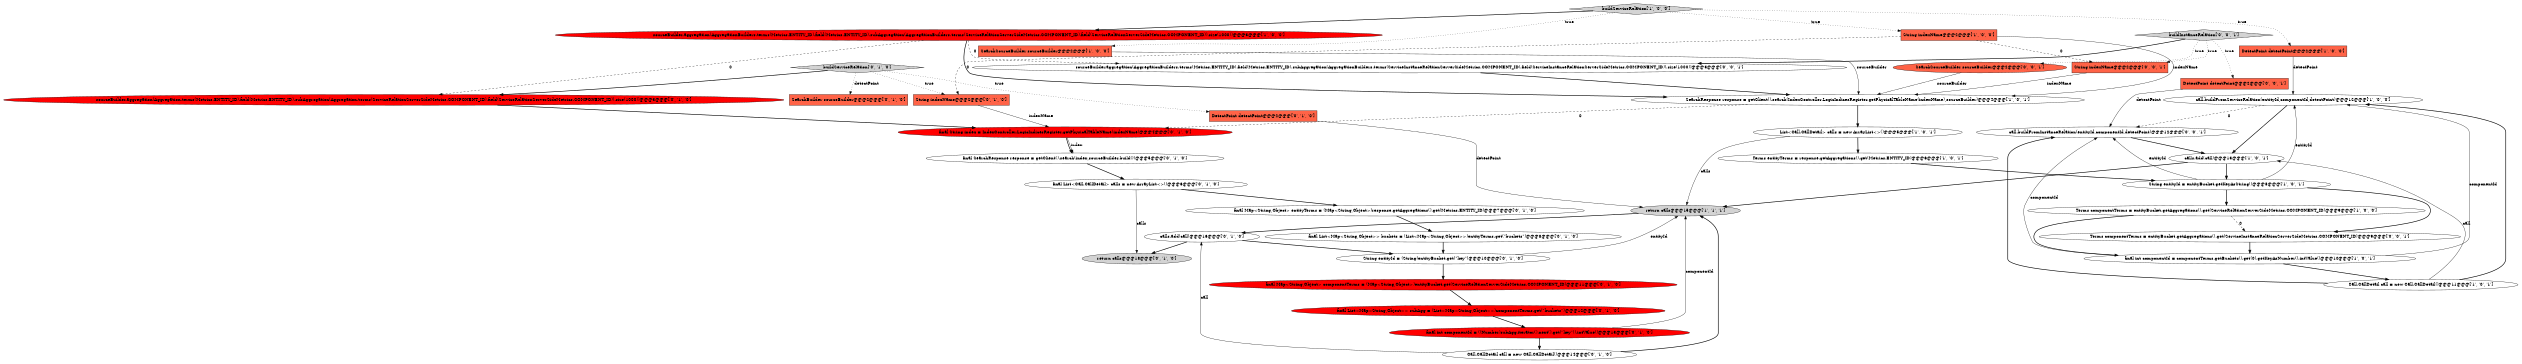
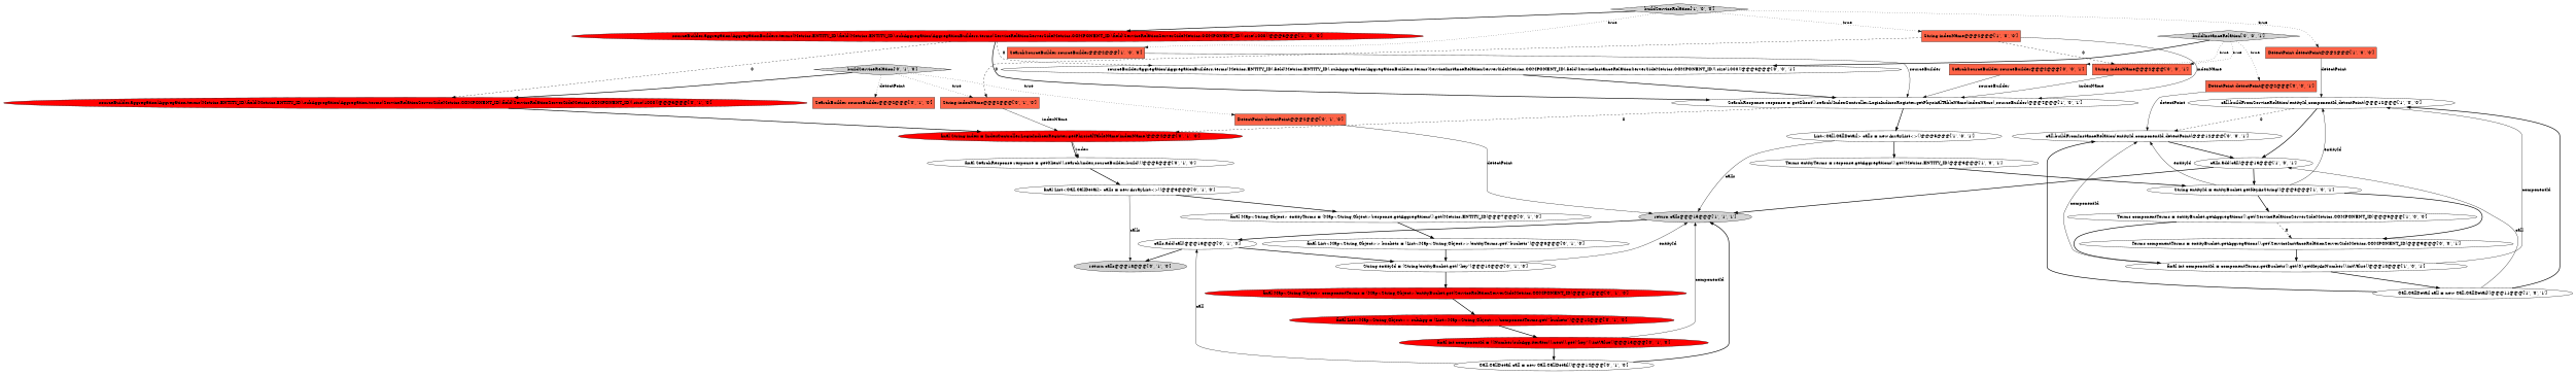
  digraph {
    fontname="DejaVu Serif"
    node [fillcolor=white fontname="DejaVu Serif" shape=ellipse style=filled]
    edge [fontname="DejaVu Serif" style=bold]
    n1 [fillcolor=tomato label="DetectPoint detectPoint@@@2@@@['1', '0', '0']" shape=box]
    n2 [label="call.buildFromServiceRelation(entityId,componentId,detectPoint)@@@12@@@['1', '0', '0']"]
    n3 [label="call.buildFromInstanceRelation(entityId,componentId,detectPoint)@@@12@@@['0', '0', '1']"]
    n4 [label="calls.add(call)@@@13@@@['1', '0', '1']"]
    n5 [fillcolor=tomato label="SearchSourceBuilder sourceBuilder@@@2@@@['1', '0', '0']" shape=box]
    n6 [label="SearchResponse response = getClient().search(IndexController.LogicIndicesRegister.getPhysicalTableName(indexName),sourceBuilder)@@@4@@@['1', '0', '1']"]
    n7 [label="List<Call.CallDetail> calls = new ArrayList<>()@@@5@@@['1', '0', '1']"]
    n8 [fillcolor=red label="final String index = IndexController.LogicIndicesRegister.getPhysicalTableName(indexName)@@@4@@@['0', '1', '0']"]
    n9 [label="final List<Map<String,Object>> buckets = (List<Map<String,Object>>)entityTerms.get(\"buckets\")@@@8@@@['0', '1', '0']"]
    n10 [label="String entityId = (String)entityBucket.get(\"key\")@@@10@@@['0', '1', '0']"]
    n11 [fillcolor=red label="final Map<String,Object> componentTerms = (Map<String,Object>)entityBucket.get(ServiceRelationServerSideMetrics.COMPONENT_ID)@@@11@@@['0', '1', '0']"]
    n12 [fillcolor=lightgray label="return calls@@@15@@@['1', '1', '1']"]
    n13 [fillcolor=red label="final List<Map<String,Object>> subAgg = (List<Map<String,Object>>)componentTerms.get(\"buckets\")@@@12@@@['0', '1', '0']"]
    n14 [fillcolor=red label="final int componentId = ((Number)subAgg.iterator().next().get(\"key\")).intValue()@@@13@@@['0', '1', '0']"]
    n15 [label="String entityId = entityBucket.getKeyAsString()@@@8@@@['1', '0', '1']"]
    n16 [label="calls.add(call)@@@16@@@['0', '1', '0']"]
    n17 [fillcolor=lightgray label="return calls@@@18@@@['0', '1', '0']"]
    n18 [label="Terms componentTerms = entityBucket.getAggregations().get(ServiceInstanceRelationServerSideMetrics.COMPONENT_ID)@@@9@@@['0', '0', '1']"]
    n19 [label="Terms componentTerms = entityBucket.getAggregations().get(ServiceRelationServerSideMetrics.COMPONENT_ID)@@@9@@@['1', '0', '0']"]
    n20 [label="final int componentId = componentTerms.getBuckets().get(0).getKeyAsNumber().intValue()@@@10@@@['1', '0', '1']"]
    n21 [fillcolor=tomato label="SearchBuilder sourceBuilder@@@2@@@['0', '1', '0']" shape=box]
    n22 [label="Terms entityTerms = response.getAggregations().get(Metrics.ENTITY_ID)@@@6@@@['1', '0', '1']"]
    n23 [fillcolor=red label="sourceBuilder.aggregation(AggregationBuilders.terms(Metrics.ENTITY_ID).field(Metrics.ENTITY_ID).subAggregation(AggregationBuilders.terms(ServiceRelationServerSideMetrics.COMPONENT_ID).field(ServiceRelationServerSideMetrics.COMPONENT_ID)).size(1000))@@@3@@@['1', '0', '0']"]
    n24 [fillcolor=red label="sourceBuilder.aggregation(Aggregation.terms(Metrics.ENTITY_ID).field(Metrics.ENTITY_ID).subAggregation(Aggregation.terms(ServiceRelationServerSideMetrics.COMPONENT_ID).field(ServiceRelationServerSideMetrics.COMPONENT_ID)).size(1000))@@@3@@@['0', '1', '0']"]
    n25 [label="sourceBuilder.aggregation(AggregationBuilders.terms(Metrics.ENTITY_ID).field(Metrics.ENTITY_ID).subAggregation(AggregationBuilders.terms(ServiceInstanceRelationServerSideMetrics.COMPONENT_ID).field(ServiceInstanceRelationServerSideMetrics.COMPONENT_ID)).size(1000))@@@3@@@['0', '0', '1']"]
    n26 [label="Call.CallDetail call = new Call.CallDetail()@@@14@@@['0', '1', '0']"]
    n27 [label="Call.CallDetail call = new Call.CallDetail()@@@11@@@['1', '0', '1']"]
    n28 [label="final List<Call.CallDetail> calls = new ArrayList<>()@@@6@@@['0', '1', '0']"]
    n29 [label="final Map<String,Object> entityTerms = (Map<String,Object>)response.getAggregations().get(Metrics.ENTITY_ID)@@@7@@@['0', '1', '0']"]
    n30 [label="final SearchResponse response = getClient().search(index,sourceBuilder.build())@@@5@@@['0', '1', '0']"]
    n31 [fillcolor=lightgray label="buildServiceRelation['0', '1', '0']" shape=diamond]
    n32 [fillcolor=tomato label="DetectPoint detectPoint@@@2@@@['0', '1', '0']" shape=box]
    n33 [fillcolor=tomato label="String indexName@@@2@@@['0', '1', '0']" shape=box]
    n34 [fillcolor=tomato label="String indexName@@@2@@@['1', '0', '0']" shape=box]
    n35 [fillcolor=tomato label="String indexName@@@2@@@['0', '0', '1']" shape=box]
    n36 [fillcolor=lightgray label="buildServiceRelation['1', '0', '0']" shape=diamond]
    n37 [fillcolor=tomato label="DetectPoint detectPoint@@@2@@@['0', '0', '1']" shape=box]
-   n38 [fillcolor=tomato label="SearchSourceBuilder sourceBuilder@@@2@@@['0', '0', '1']"]
+   n38 [fillcolor=tomato label="SearchSourceBuilder sourceBuilder@@@2@@@['0', '0', '1']" shape=box]
    n39 [fillcolor=lightgray label="buildInstanceRelation['0', '0', '1']" shape=diamond]
    n1 -> n2 [label=detectPoint style=solid]
    n2 -> n3 [label=0 style=dashed]
    n2 -> n4
    n3 -> n4
    n4 -> n12
    n4 -> n15
    n5 -> n6 [label=sourceBuilder style=solid]
    n6 -> n7
    n6 -> n8 [label=0 style=dashed]
    n7 -> n12 [label=calls style=solid]
    n7 -> n22
    n8 -> n30
    n8 -> n30 [label=index style=solid]
    n9 -> n10
    n10 -> n11
    n10 -> n12 [label=entityId style=solid]
    n11 -> n13
    n12 -> n16
    n13 -> n14
    n14 -> n12 [label=componentId style=solid]
    n14 -> n26
    n15 -> n2 [label=entityId style=solid]
    n15 -> n3 [label=entityId style=solid]
    n15 -> n18
    n15 -> n19
    n16 -> n10
    n16 -> n17
    n18 -> n20
    n19 -> n18 [label=0 style=dashed]
    n19 -> n20
    n20 -> n2 [label=componentId style=solid]
    n20 -> n3 [label=componentId style=solid]
    n20 -> n27
    n22 -> n15
    n23 -> n6
    n23 -> n24 [label=0 style=dashed]
    n23 -> n25 [label=0 style=dashed]
    n24 -> n8
    n25 -> n6
    n26 -> n12
    n26 -> n16 [label=call style=solid]
    n27 -> n2
    n27 -> n3
    n27 -> n4 [label=call style=solid]
    n28 -> n17 [label=calls style=solid]
    n28 -> n29
    n29 -> n9
    n30 -> n28
    n31 -> n21 [label=detectPoint style=dotted]
    n31 -> n24
    n31 -> n32 [label=true style=dotted]
    n31 -> n33 [label=true style=dotted]
    n32 -> n12 [label=detectPoint style=solid]
    n33 -> n8 [label=indexName style=solid]
    n34 -> n6 [label=indexName style=solid]
    n34 -> n33 [label=0 style=dashed]
    n34 -> n35 [label=0 style=dashed]
    n35 -> n6 [label=indexName style=solid]
    n36 -> n1 [label=true style=dotted]
    n36 -> n5 [label=true style=dotted]
    n36 -> n23
    n36 -> n34 [label=true style=dotted]
    n37 -> n3 [label=detectPoint style=solid]
    n38 -> n6 [label=sourceBuilder style=solid]
    n39 -> n25
    n39 -> n35 [label=true style=dotted]
    n39 -> n37 [label=true style=dotted]
    n39 -> n38 [label=true style=dotted]
  }
